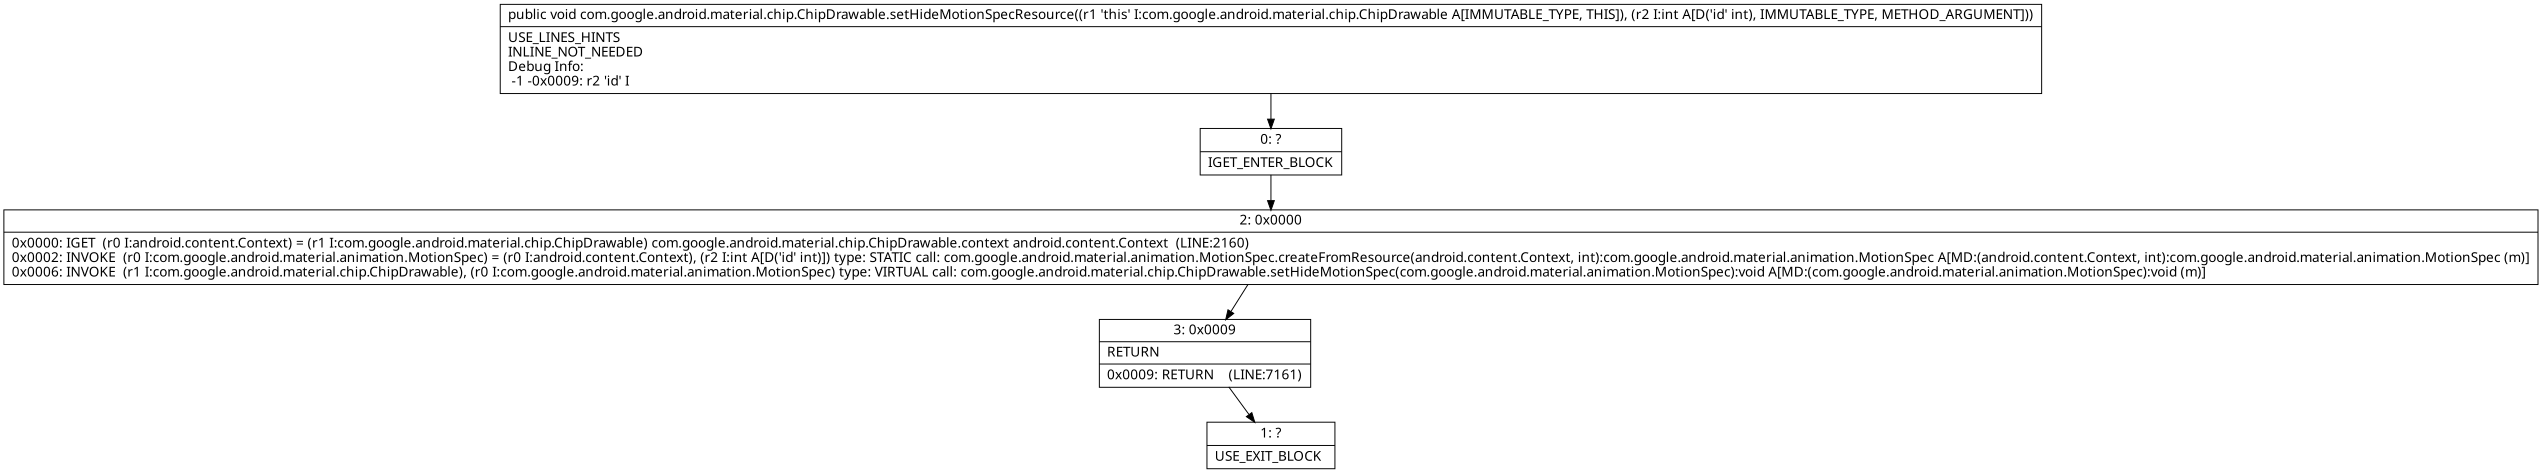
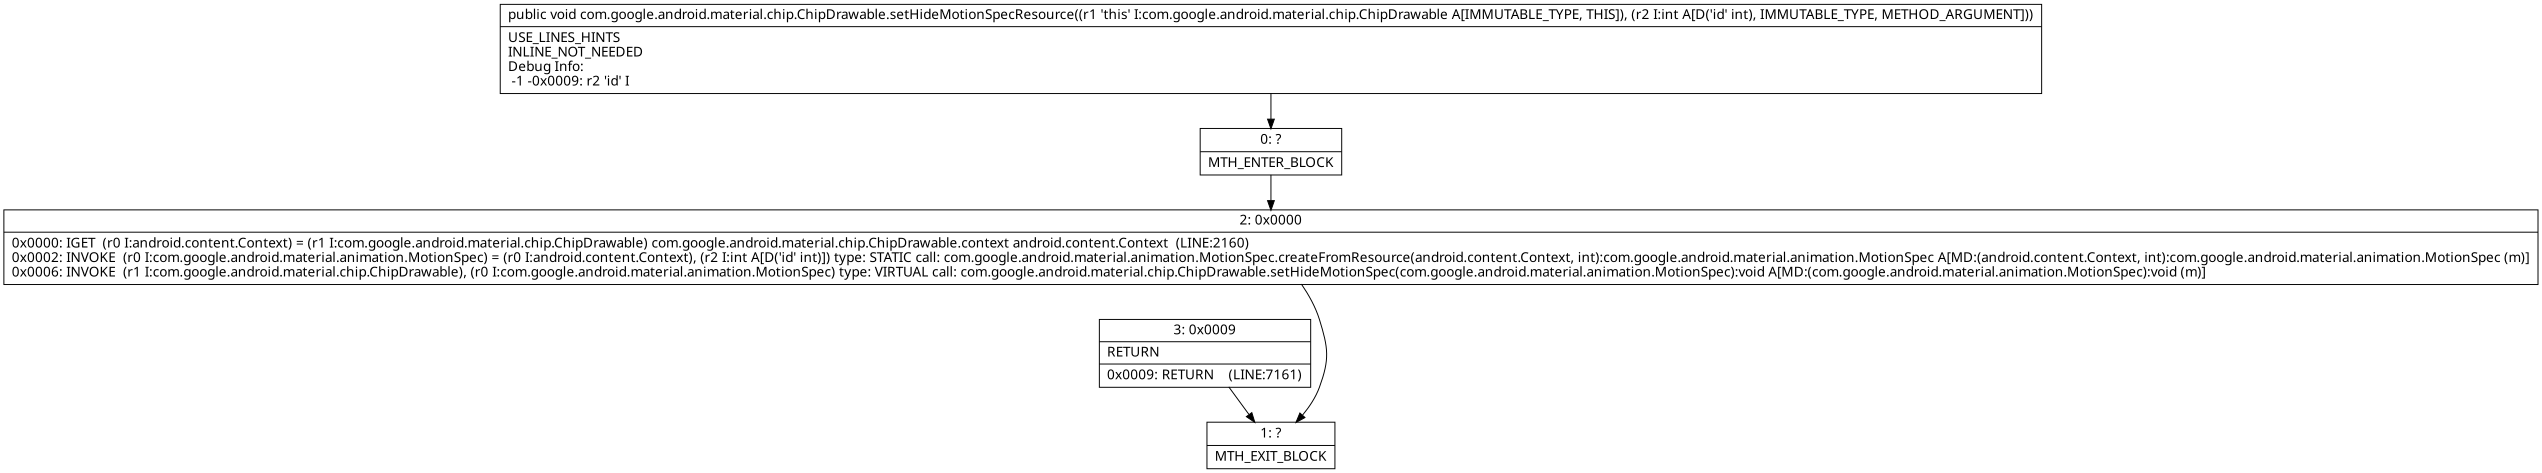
  digraph {
    fontname="Noto Sans"
    node [fontname="Noto Sans" shape=record]
    edge [fontname="Noto Sans"]
-   n1 [label="{0\:\ ?|IGET_ENTER_BLOCK\l}"]
+   n1 [label="{0\:\ ?|MTH_ENTER_BLOCK\l}"]
    n2 [label="{2\:\ 0x0000|0x0000: IGET  (r0 I:android.content.Context) = (r1 I:com.google.android.material.chip.ChipDrawable) com.google.android.material.chip.ChipDrawable.context android.content.Context  (LINE:2160)\l0x0002: INVOKE  (r0 I:com.google.android.material.animation.MotionSpec) = (r0 I:android.content.Context), (r2 I:int A[D('id' int)]) type: STATIC call: com.google.android.material.animation.MotionSpec.createFromResource(android.content.Context, int):com.google.android.material.animation.MotionSpec A[MD:(android.content.Context, int):com.google.android.material.animation.MotionSpec (m)]\l0x0006: INVOKE  (r1 I:com.google.android.material.chip.ChipDrawable), (r0 I:com.google.android.material.animation.MotionSpec) type: VIRTUAL call: com.google.android.material.chip.ChipDrawable.setHideMotionSpec(com.google.android.material.animation.MotionSpec):void A[MD:(com.google.android.material.animation.MotionSpec):void (m)]\l}"]
    n3 [label="{3\:\ 0x0009|RETURN\l|0x0009: RETURN    (LINE:7161)\l}"]
-   n4 [label="{1\:\ ?|USE_EXIT_BLOCK\l}"]
+   n4 [label="{1\:\ ?|MTH_EXIT_BLOCK\l}"]
    n5 [label="{public void com.google.android.material.chip.ChipDrawable.setHideMotionSpecResource((r1 'this' I:com.google.android.material.chip.ChipDrawable A[IMMUTABLE_TYPE, THIS]), (r2 I:int A[D('id' int), IMMUTABLE_TYPE, METHOD_ARGUMENT]))  | USE_LINES_HINTS\lINLINE_NOT_NEEDED\lDebug Info:\l  \-1 \-0x0009: r2 'id' I\l}"]
    n1 -> n2
-   n2 -> n3
+   n2 -> n4
    n3 -> n4
    n5 -> n1
  }
